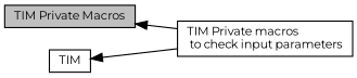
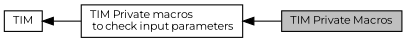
  digraph {
    fontname=Montserrat
    rankdir=LR
    node [color=black fillcolor=white fontname=Montserrat fontsize=10 shape=record style=filled]
    edge [dir=back fontname=Montserrat fontsize=10 labelfontname=Helvetica labelfontsize=10 shape=plaintext style=solid]
    n1 [fillcolor=grey75 fontcolor=black height=0.2 label="TIM Private Macros" width=0.4]
    n2 [height=0.2 label="TIM Private macros\l to check input parameters" width=0.4]
    n3 [height=0.2 label=TIM width=0.4]
-   n1 -> n2
+   n2 -> n1
    n3 -> n2
  }
